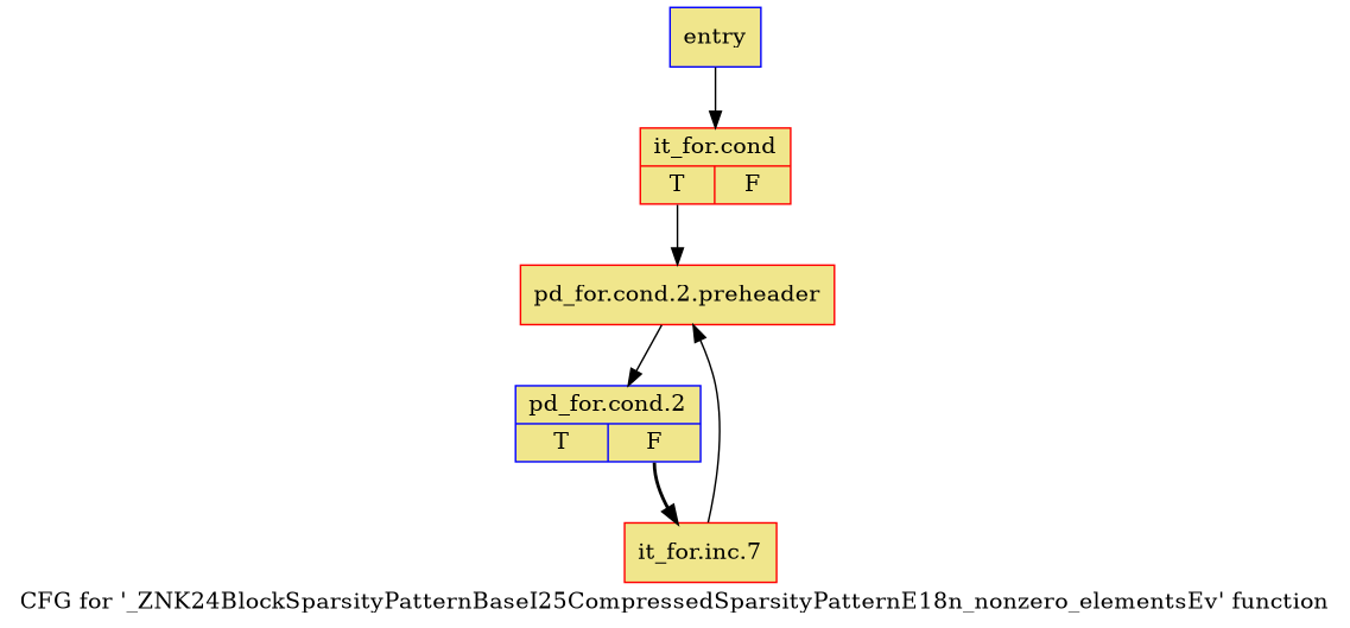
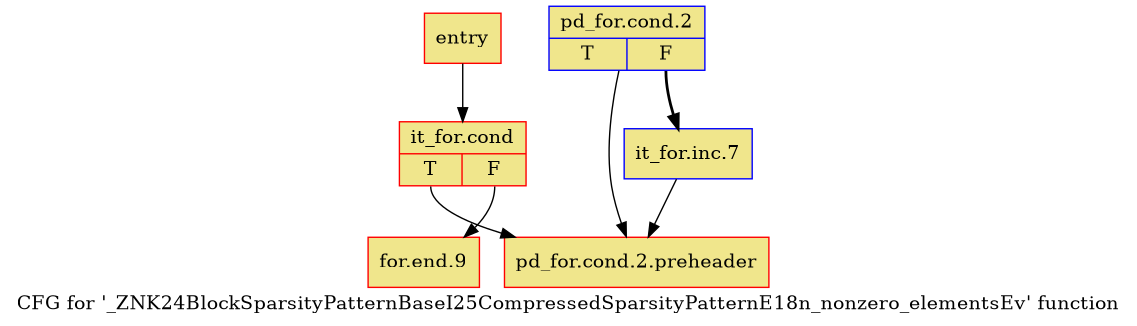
  digraph {
    label="CFG for '_ZNK24BlockSparsityPatternBaseI25CompressedSparsityPatternE18n_nonzero_elementsEv' function"
    node [color=red fillcolor=khaki shape=record style=filled]
    edge [style=solid]
-   n1 [color=blue label="{entry}"]
+   n1 [label="{entry}"]
    n2 [label="{it_for.cond|{<s0>T|<s1>F}}"]
    n3 [label="{pd_for.cond.2.preheader}"]
+   n4 [label="{for.end.9}"]
    n5 [color=blue label="{pd_for.cond.2|{<s0>T|<s1>F}}"]
-   n6 [label="{it_for.inc.7}"]
+   n6 [color=blue label="{it_for.inc.7}"]
    n1 -> n2
    n2 -> n3 [tailport=s0]
-   n3 -> n5
+   n2 -> n4 [tailport=s1]
+   n5 -> n3
    n5 -> n6 [style=bold tailport=s1]
    n6 -> n3
  }
